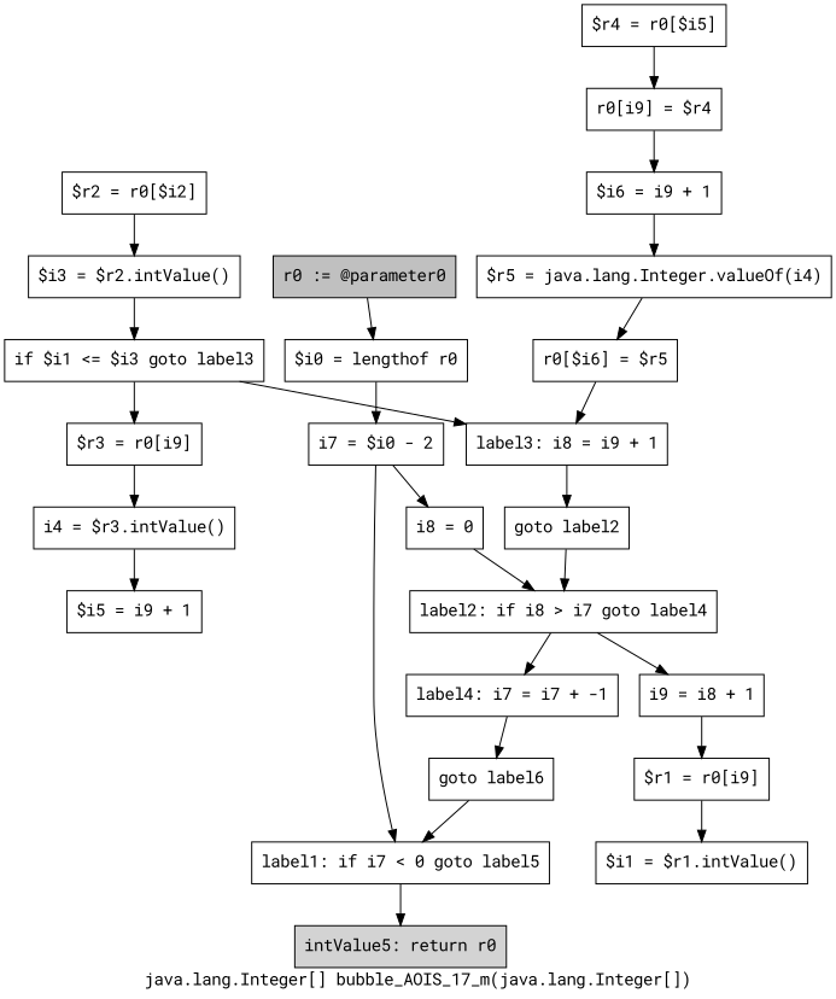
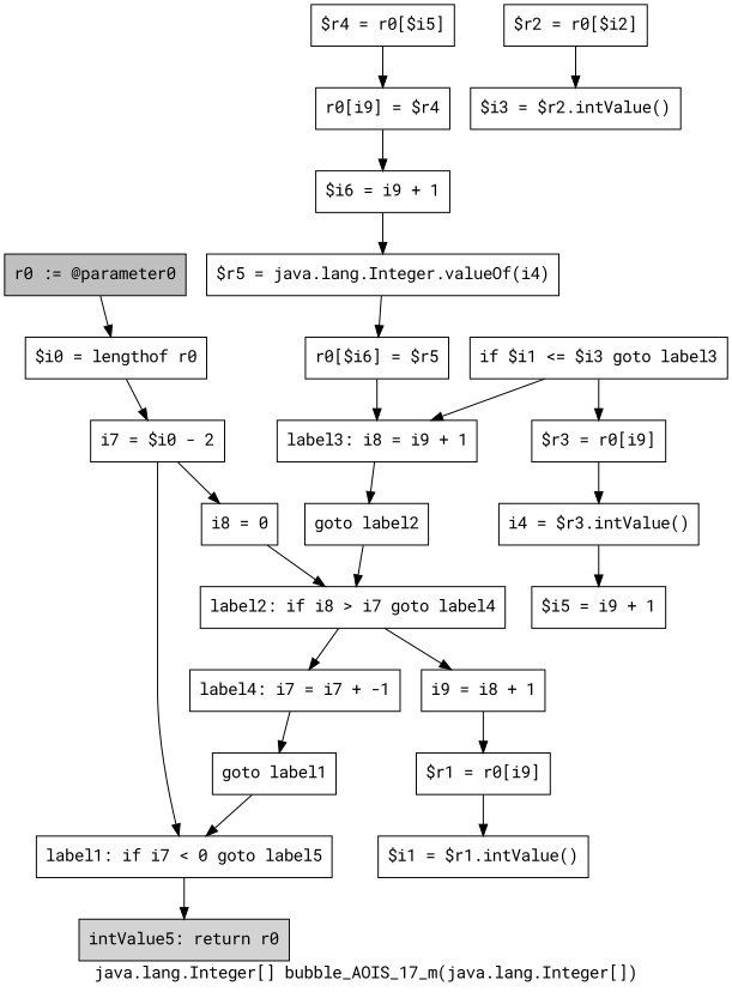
  digraph {
    fontname="Roboto Mono"
    label="java.lang.Integer[] bubble_AOIS_17_m(java.lang.Integer[])"
    node [fontname="Roboto Mono" shape=box]
    edge [fontname="Roboto Mono"]
    n1 [fillcolor=gray label="r0 := @parameter0" style=filled]
    n2 [label="$i0 = lengthof r0"]
    n3 [label="i7 = $i0 - 2"]
    n4 [label="label1: if i7 < 0 goto label5"]
    n5 [label="i8 = 0"]
    n6 [fillcolor=lightgray label="intValue5: return r0" style=filled]
    n7 [label="label2: if i8 > i7 goto label4"]
    n8 [label="i9 = i8 + 1"]
    n9 [label="label4: i7 = i7 + -1"]
    n10 [label="$r1 = r0[i9]"]
-   n11 [label="goto label6"]
+   n11 [label="goto label1"]
    n12 [label="$i1 = $r1.intValue()"]
    n13 [label="$r2 = r0[$i2]"]
    n14 [label="$i3 = $r2.intValue()"]
    n15 [label="if $i1 <= $i3 goto label3"]
    n16 [label="$r3 = r0[i9]"]
    n17 [label="label3: i8 = i9 + 1"]
    n18 [label="i4 = $r3.intValue()"]
    n19 [label="goto label2"]
    n20 [label="$i5 = i9 + 1"]
    n21 [label="$r4 = r0[$i5]"]
    n22 [label="r0[i9] = $r4"]
    n23 [label="$i6 = i9 + 1"]
    n24 [label="$r5 = java.lang.Integer.valueOf(i4)"]
    n25 [label="r0[$i6] = $r5"]
    n1 -> n2
    n2 -> n3
    n3 -> n4
    n3 -> n5
    n4 -> n6
    n5 -> n7
    n7 -> n8
    n7 -> n9
    n8 -> n10
    n9 -> n11
    n10 -> n12
    n11 -> n4
    n13 -> n14
-   n14 -> n15
    n15 -> n16
    n15 -> n17
    n16 -> n18
    n17 -> n19
    n18 -> n20
    n19 -> n7
    n21 -> n22
    n22 -> n23
    n23 -> n24
    n24 -> n25
    n25 -> n17
  }
